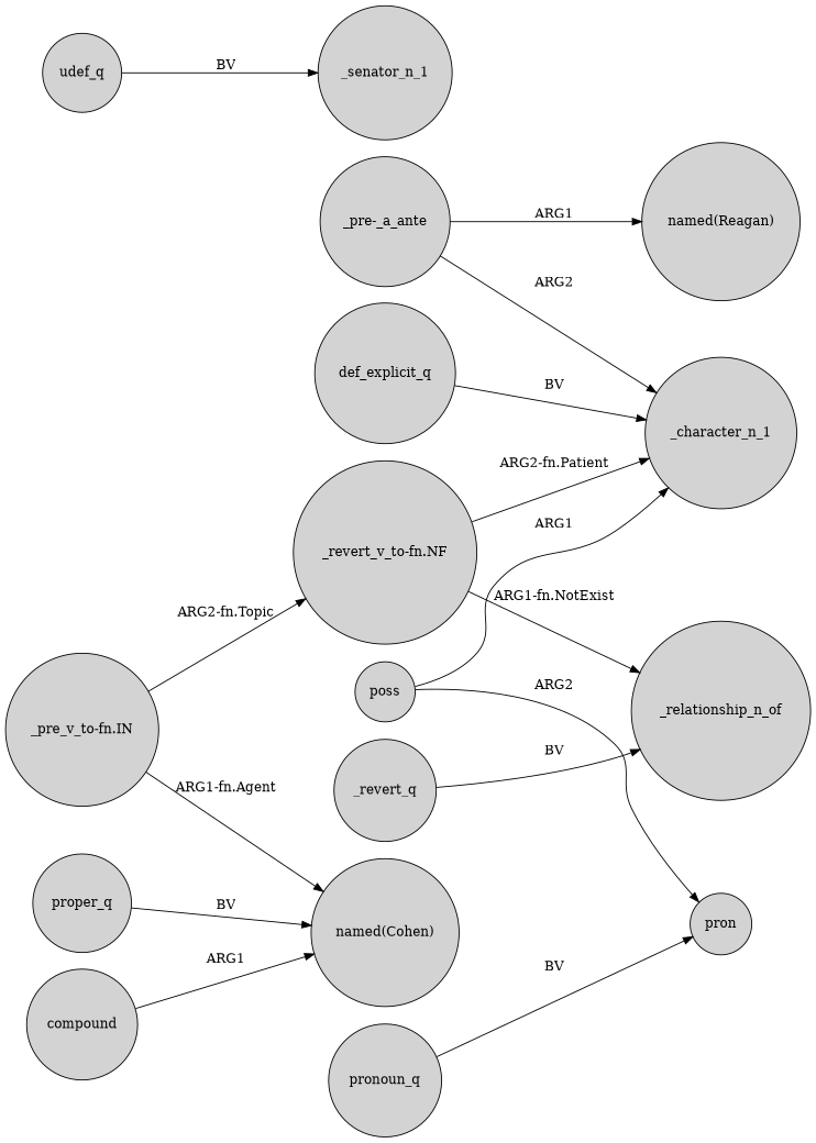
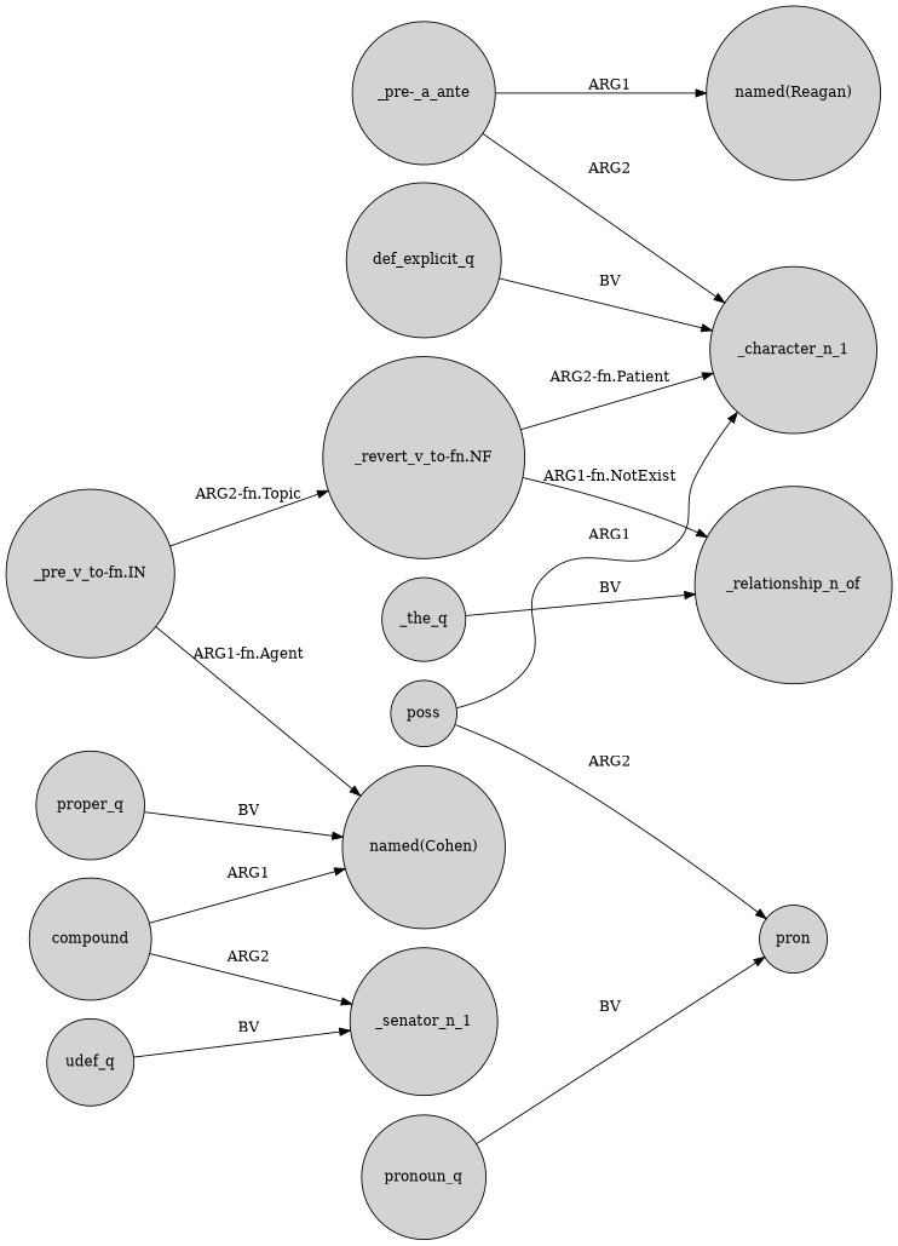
  digraph {
    rankdir=LR
    node [shape=circle style=filled]
    poss
    _character_n_1
    pron
    def_explicit_q
    n5 [label="_pre_v_to-fn.IN"]
    "_revert_v_to-fn.NF"
    "named(Cohen)"
    _relationship_n_of
    proper_q
    udef_q
    _senator_n_1
    "_pre-_a_ante"
    "named(Reagan)"
-   _the_q [label=_revert_q]
+   _the_q
    compound
    pronoun_q
    poss -> _character_n_1 [label=ARG1]
    poss -> pron [label=ARG2]
    def_explicit_q -> _character_n_1 [label=BV]
    n5 -> "_revert_v_to-fn.NF" [label="ARG2-fn.Topic"]
    n5 -> "named(Cohen)" [label="ARG1-fn.Agent"]
    "_revert_v_to-fn.NF" -> _character_n_1 [label="ARG2-fn.Patient"]
    "_revert_v_to-fn.NF" -> _relationship_n_of [label="ARG1-fn.NotExist"]
    proper_q -> "named(Cohen)" [label=BV]
    udef_q -> _senator_n_1 [label=BV]
    "_pre-_a_ante" -> _character_n_1 [label=ARG2]
    "_pre-_a_ante" -> "named(Reagan)" [label=ARG1]
    _the_q -> _relationship_n_of [label=BV]
    compound -> "named(Cohen)" [label=ARG1]
+   compound -> _senator_n_1 [label=ARG2]
    pronoun_q -> pron [label=BV]
  }
